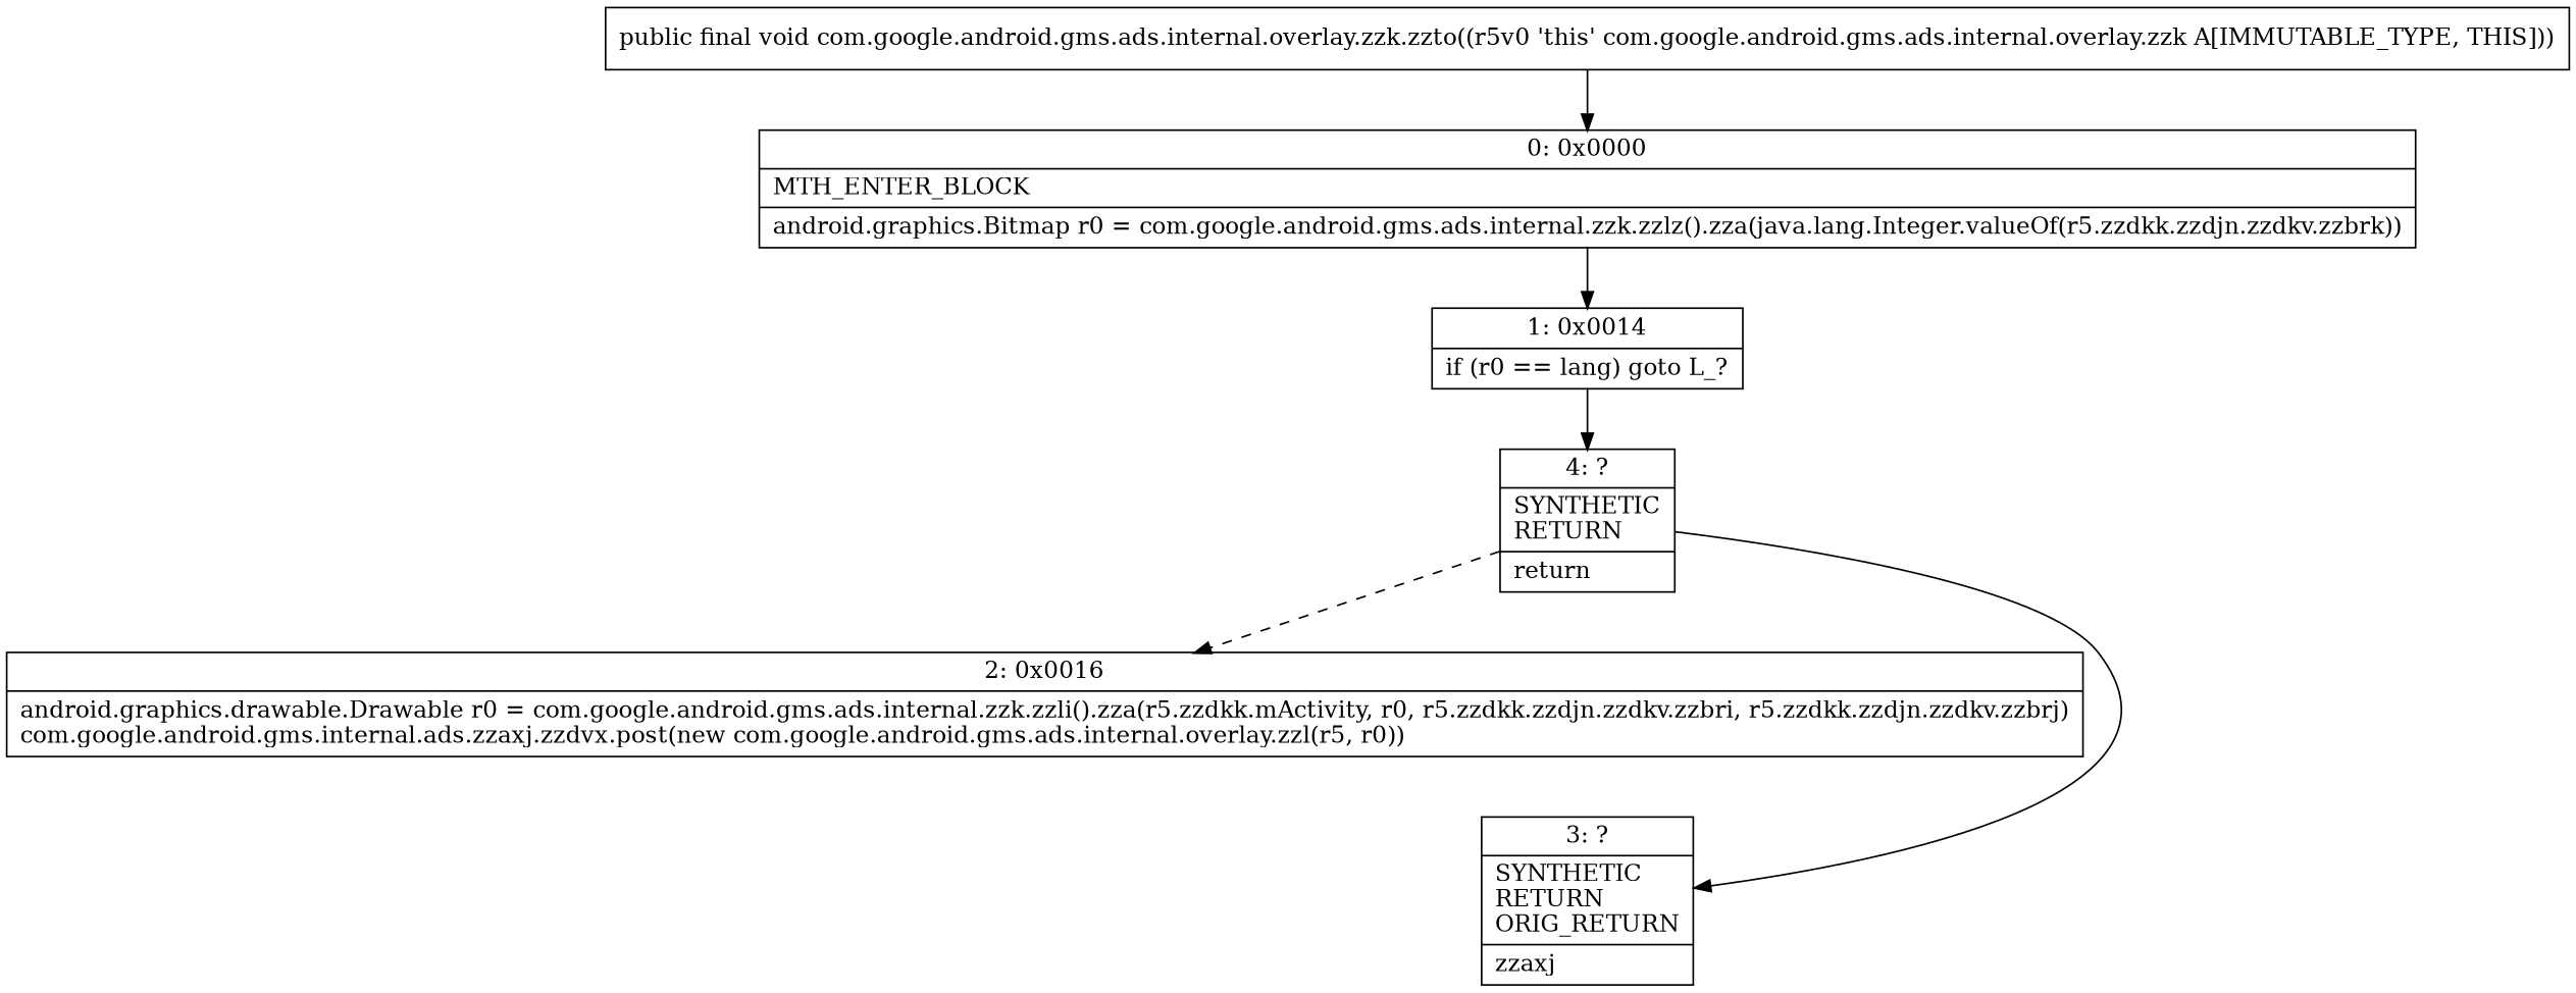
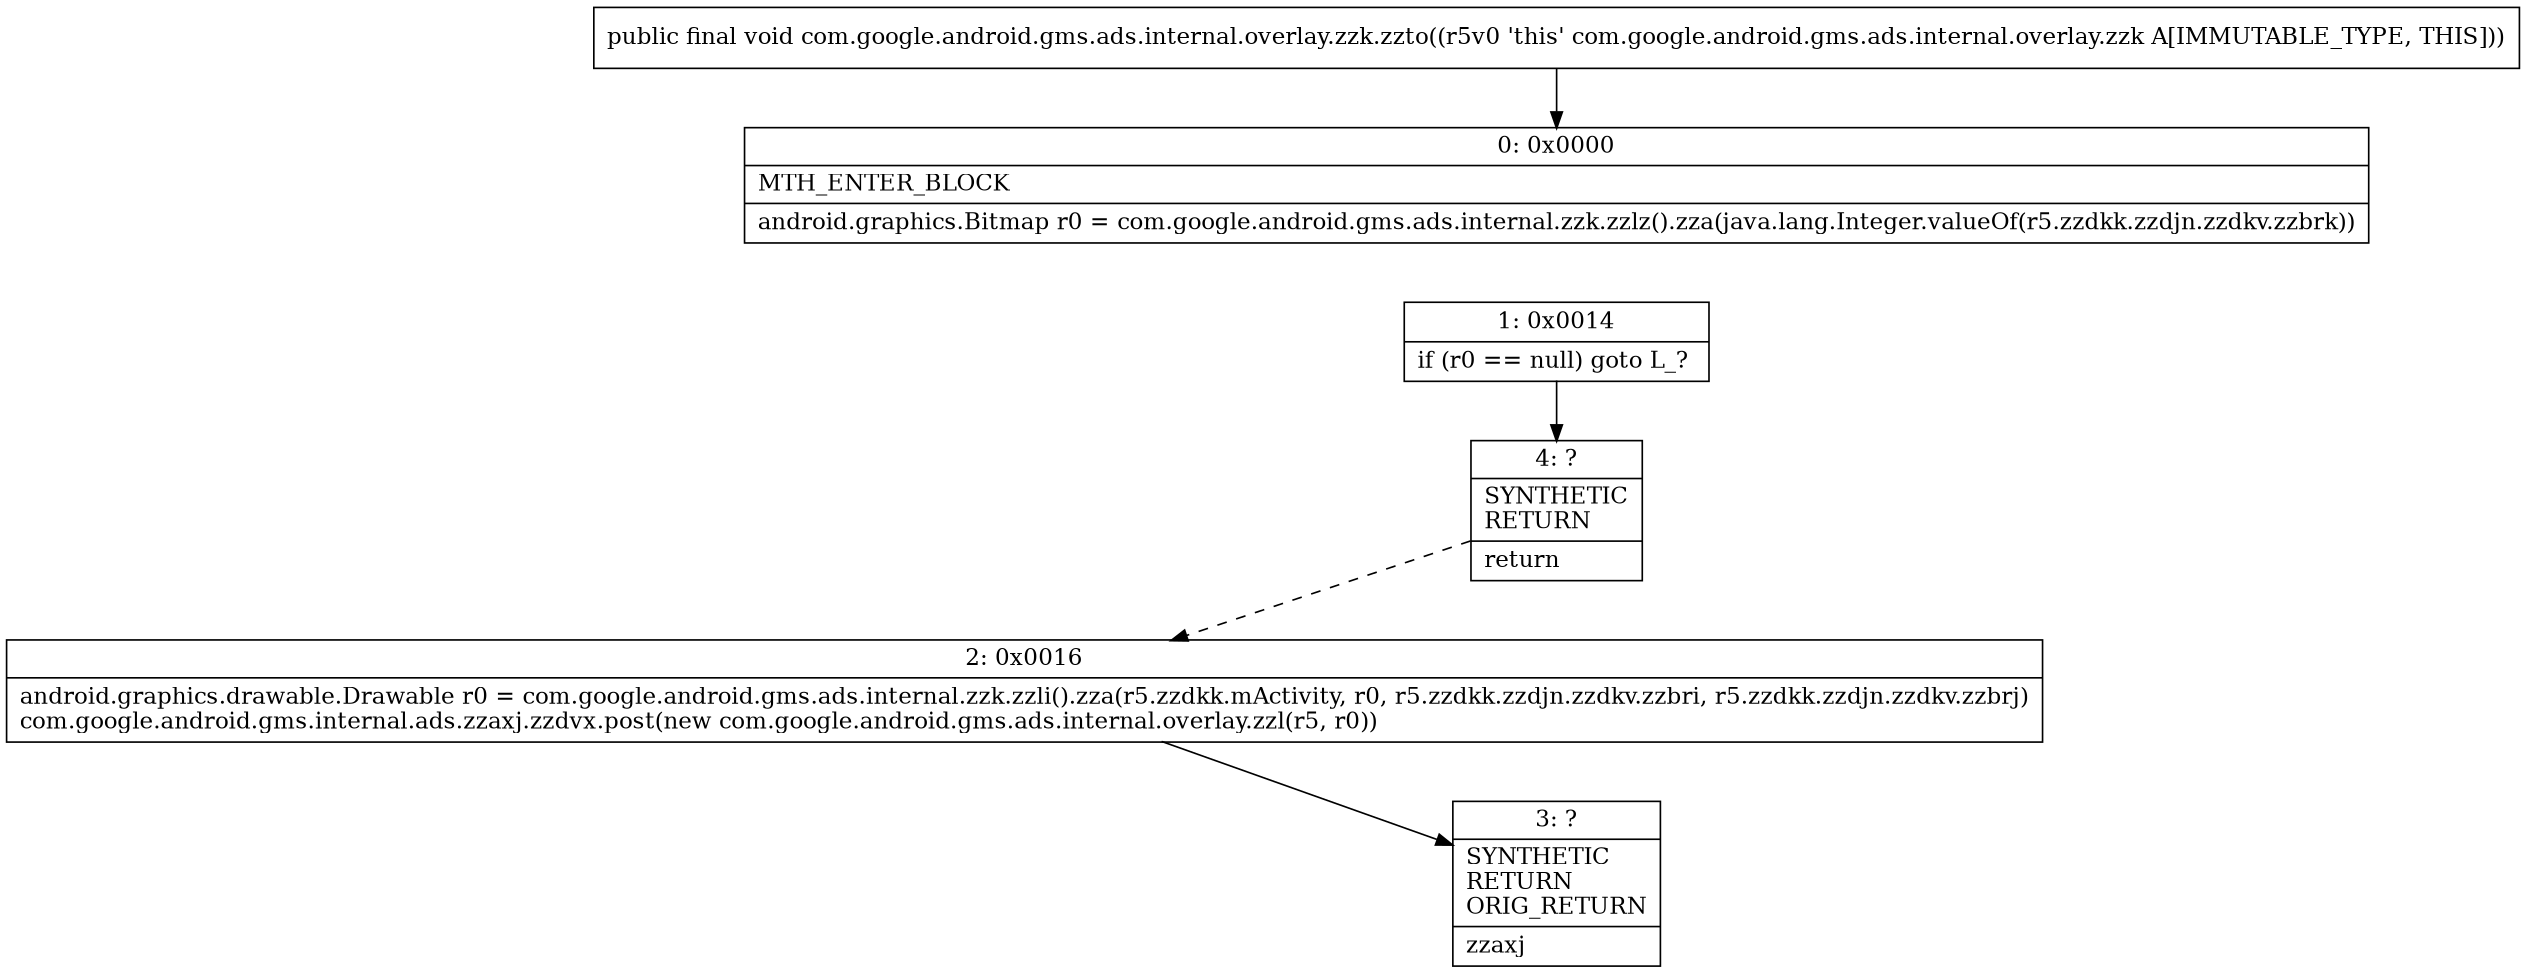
  digraph {
    node [shape=record]
    n1 [label="{0\:\ 0x0000|MTH_ENTER_BLOCK\l|android.graphics.Bitmap r0 = com.google.android.gms.ads.internal.zzk.zzlz().zza(java.lang.Integer.valueOf(r5.zzdkk.zzdjn.zzdkv.zzbrk))\l}"]
-   n2 [label="{1\:\ 0x0014|if (r0 == lang) goto L_?\l}"]
+   n2 [label="{1\:\ 0x0014|if (r0 == null) goto L_?\l}"]
    n3 [label="{4\:\ ?|SYNTHETIC\lRETURN\l|return\l}"]
    n4 [label="{2\:\ 0x0016|android.graphics.drawable.Drawable r0 = com.google.android.gms.ads.internal.zzk.zzli().zza(r5.zzdkk.mActivity, r0, r5.zzdkk.zzdjn.zzdkv.zzbri, r5.zzdkk.zzdjn.zzdkv.zzbrj)\lcom.google.android.gms.internal.ads.zzaxj.zzdvx.post(new com.google.android.gms.ads.internal.overlay.zzl(r5, r0))\l}"]
    n5 [label="{3\:\ ?|SYNTHETIC\lRETURN\lORIG_RETURN\l|zzaxj\l}"]
    n6 [label="{public final void com.google.android.gms.ads.internal.overlay.zzk.zzto((r5v0 'this' com.google.android.gms.ads.internal.overlay.zzk A[IMMUTABLE_TYPE, THIS])) }"]
-   n1 -> n2
    n2 -> n3
    n3 -> n4 [style=dashed]
-   n3 -> n5
+   n4 -> n5
    n6 -> n1
  }
